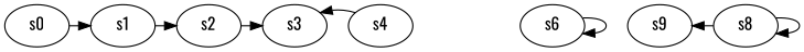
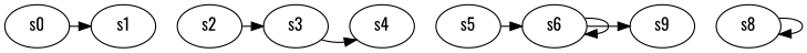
  digraph {
    fontname=Oswald
    node [fontname=Oswald player=0]
    edge [constraint="time % 2 == 0" fontname=Oswald]
    s0
    s1
    s2
    s3
    s4 [player=1]
+   s5
    s6
    s8 [player=1]
    s9 [player=1]
    s0 -> s1
-   s1 -> s2 [constraint="time == 0 || time == 1 || time == 4 || time == 14 || time == 15 || time == 21"]
    s2 -> s3 [constraint="time % 2 == 1"]
-   s4 -> s3 [constraint="time % 4 == 1"]
+   s3 -> s4 [constraint="time % 4 == 1"]
+   s5 -> s6 [constraint="time == 6 || time == 11 || time == 13 || time == 17 || time == 22 || time == 24"]
    s6 -> s6
    s8 -> s8 [constraint="time % 3 == 0"]
-   s8 -> s9 [constraint="time == 3 || time == 12"]
+   s6 -> s9 [constraint="time == 3 || time == 12"]
  }
